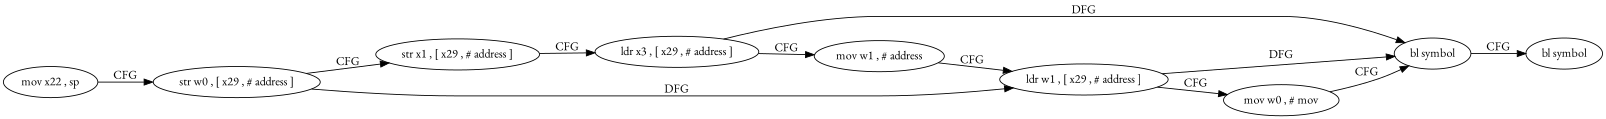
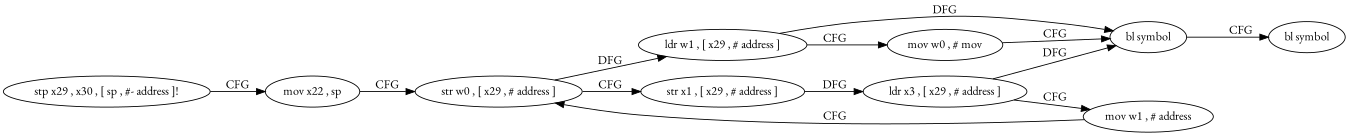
  digraph {
    fontname="EB Garamond"
    rankdir=LR
    node [fontname="EB Garamond"]
    edge [fontname="EB Garamond"]
+   n1 [label="stp x29 , x30 , [ sp , #- address ]!"]
    n2 [label="mov x22 , sp"]
    n3 [label="str w0 , [ x29 , # address ]"]
    n4 [label="str x1 , [ x29 , # address ]"]
    n5 [label="ldr w1 , [ x29 , # address ]"]
    n6 [label="ldr x3 , [ x29 , # address ]"]
    n7 [label="bl symbol"]
    n8 [label="mov w0 , # mov"]
    n9 [label="mov w1 , # address"]
    n10 [label="bl symbol"]
+   n1 -> n2 [label=CFG]
    n2 -> n3 [label=CFG]
    n3 -> n4 [label=CFG]
    n3 -> n5 [label=DFG]
-   n4 -> n6 [label=CFG]
+   n4 -> n6 [label=DFG]
    n5 -> n7 [label=DFG]
    n5 -> n8 [label=CFG]
    n6 -> n7 [label=DFG]
    n6 -> n9 [label=CFG]
    n7 -> n10 [label=CFG]
    n8 -> n7 [label=CFG]
-   n9 -> n5 [label=CFG]
+   n9 -> n3 [label=CFG]
  }
